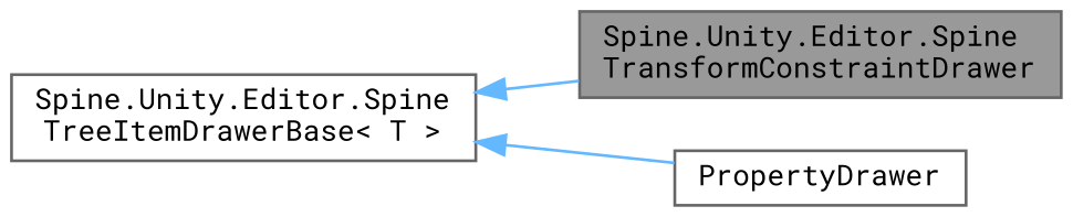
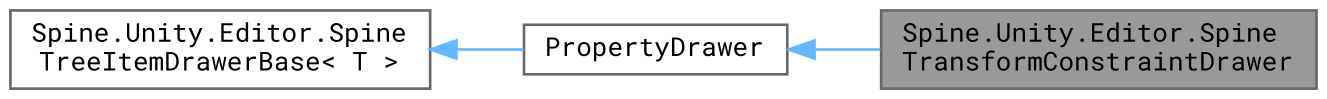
  digraph {
    fontname="Roboto Mono"
    rankdir=LR
    node [color=gray40 fillcolor=white fontname="Roboto Mono" fontsize=10 shape=box style=filled]
    edge [color=steelblue1 dir=back fontname="Roboto Mono" fontsize=10 labelfontname=Helvetica labelfontsize=10 style=solid]
    n1 [fillcolor=grey60 fontcolor=black height=0.2 label="Spine.Unity.Editor.Spine\lTransformConstraintDrawer" width=0.4]
    n2 [height=0.2 label="Spine.Unity.Editor.Spine\lTreeItemDrawerBase\< T \>" width=0.4]
    n3 [height=0.2 label=PropertyDrawer width=0.4]
-   n2 -> n1
+   n3 -> n1
    n2 -> n3
  }
